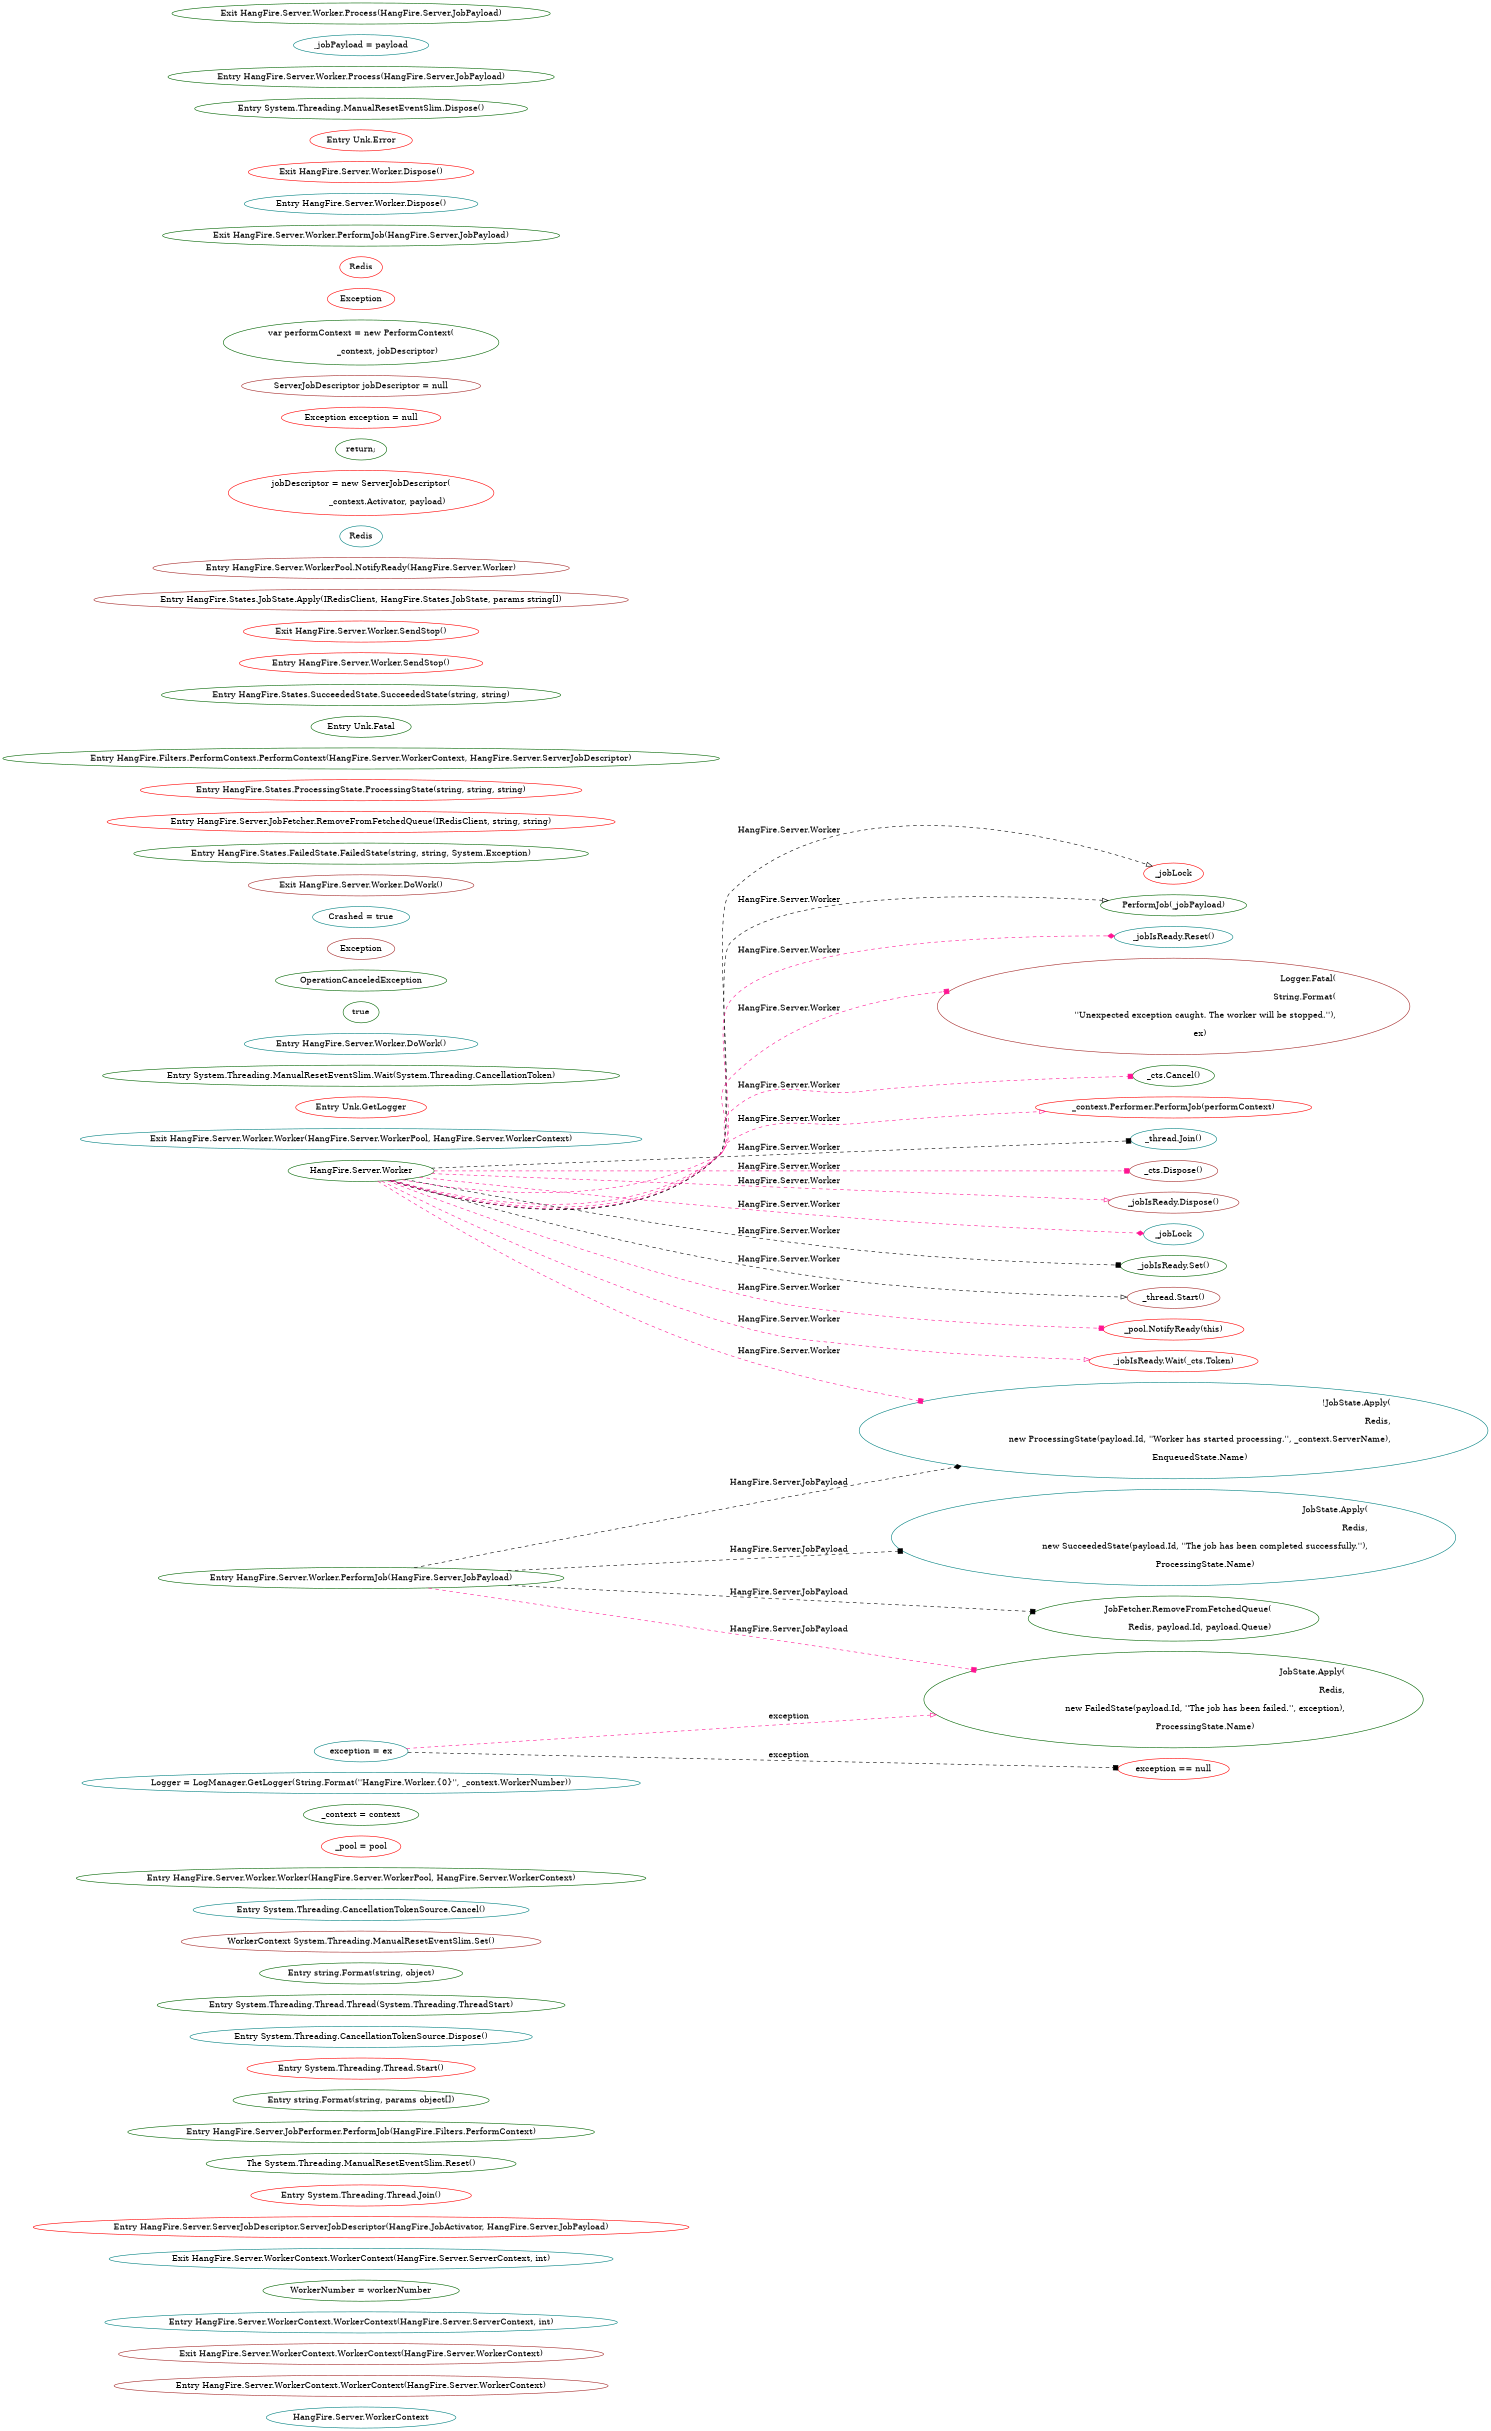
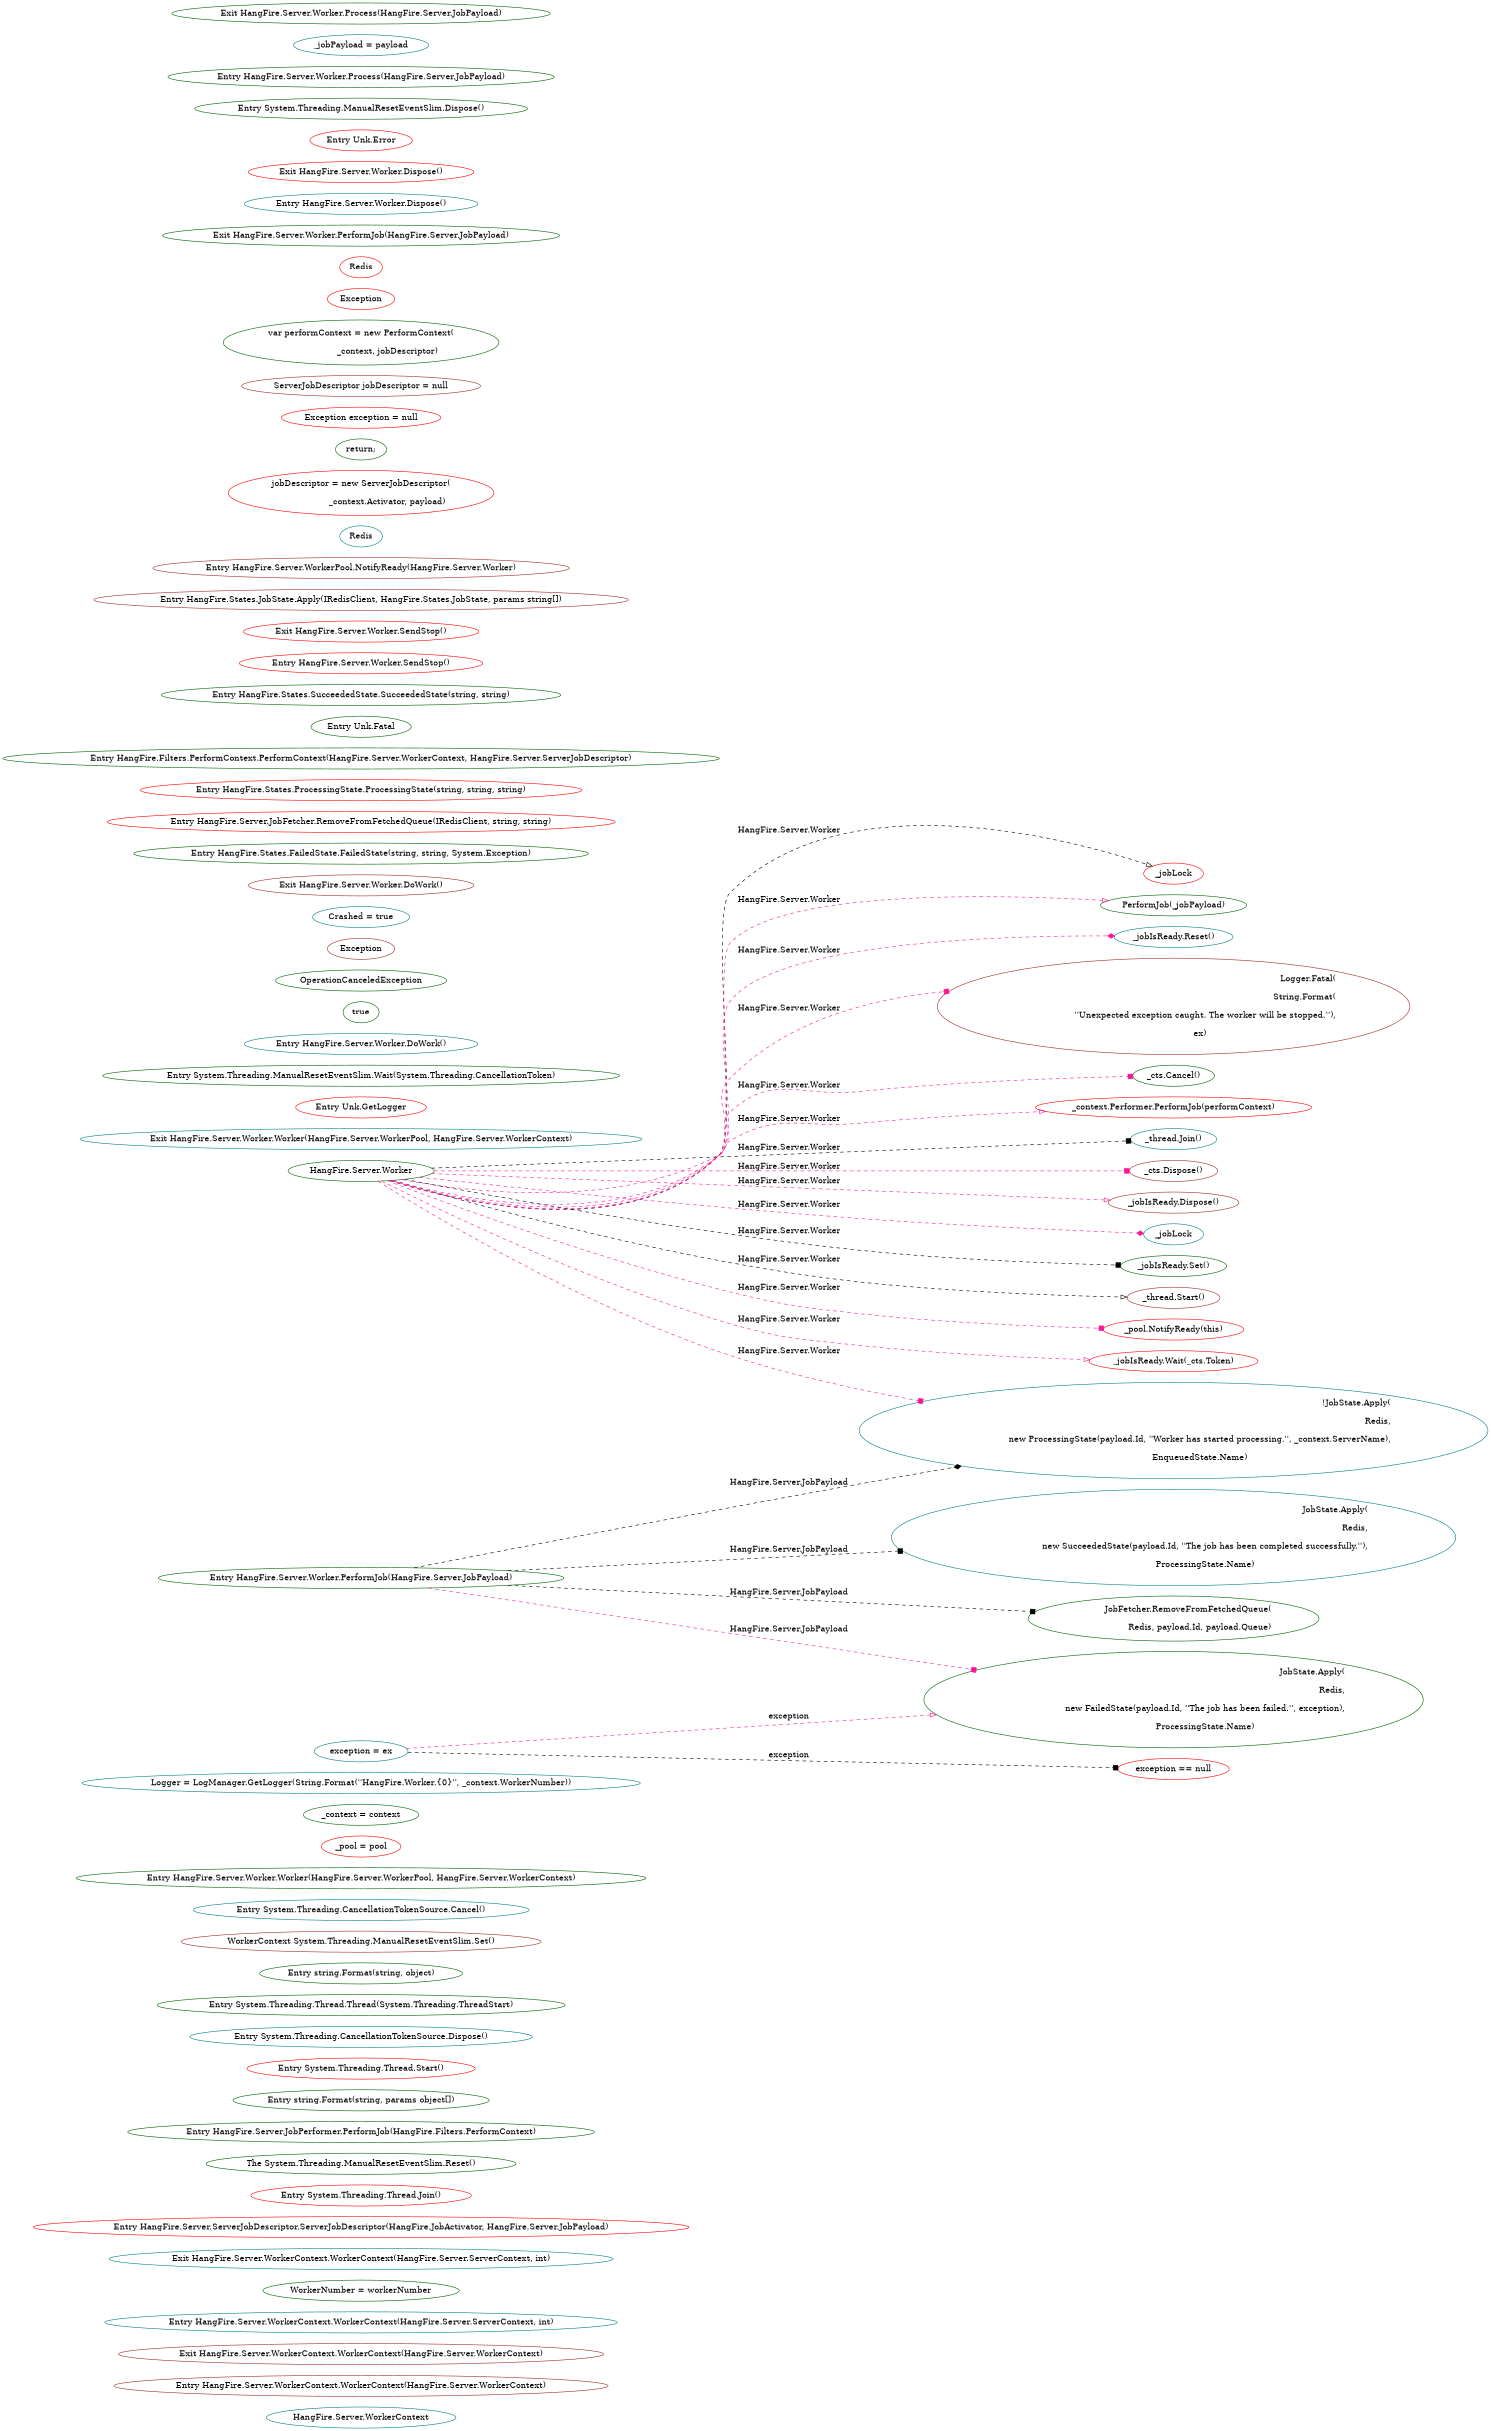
  digraph {
    rankdir=LR
    node [color=darkgreen cluster="HangFire.Server.Worker.PerformJob(HangFire.Server.JobPayload)" span="0-0" file="SqlWriteTransaction.cs"]
    edge [arrowhead=box color=deeppink style=dashed]
    n1 [color=teal label="HangFire.Server.WorkerContext" cluster="" span="" file=""]
    n2 [cluster="HangFire.Server.WorkerContext.WorkerContext(HangFire.Server.WorkerContext)" color=brown label="Entry HangFire.Server.WorkerContext.WorkerContext(HangFire.Server.WorkerContext)" span="8-8" file=""]
    n3 [cluster="HangFire.Server.WorkerContext.WorkerContext(HangFire.Server.WorkerContext)" color=brown label="Exit HangFire.Server.WorkerContext.WorkerContext(HangFire.Server.WorkerContext)" span="8-8" file=""]
    n4 [cluster="HangFire.Server.WorkerContext.WorkerContext(HangFire.Server.ServerContext, int)" color=teal label="Entry HangFire.Server.WorkerContext.WorkerContext(HangFire.Server.ServerContext, int)" span="13-13" file=""]
    n5 [cluster="HangFire.Server.WorkerContext.WorkerContext(HangFire.Server.ServerContext, int)" label="WorkerNumber = workerNumber" span="16-16" file=""]
    n6 [cluster="HangFire.Server.WorkerContext.WorkerContext(HangFire.Server.ServerContext, int)" color=teal label="Exit HangFire.Server.WorkerContext.WorkerContext(HangFire.Server.ServerContext, int)" span="13-13" file=""]
    n7 [cluster="HangFire.Server.ServerJobDescriptor.ServerJobDescriptor(HangFire.JobActivator, HangFire.Server.JobPayload)" color=red label="Entry HangFire.Server.ServerJobDescriptor.ServerJobDescriptor(HangFire.JobActivator, HangFire.Server.JobPayload)" span="10-10"]
    n8 [cluster="System.Threading.Thread.Join()" color=red label="Entry System.Threading.Thread.Join()"]
    n9 [cluster="System.Threading.ManualResetEventSlim.Reset()" label="The System.Threading.ManualResetEventSlim.Reset()"]
    n10 [cluster="HangFire.Server.JobPerformer.PerformJob(HangFire.Filters.PerformContext)" label="Entry HangFire.Server.JobPerformer.PerformJob(HangFire.Filters.PerformContext)" span="33-33"]
    n11 [cluster="string.Format(string, params object[])" label="Entry string.Format(string, params object[])"]
    n12 [cluster="System.Threading.Thread.Start()" color=red label="Entry System.Threading.Thread.Start()"]
    n13 [cluster="System.Threading.CancellationTokenSource.Dispose()" color=teal label="Entry System.Threading.CancellationTokenSource.Dispose()"]
    n14 [cluster="System.Threading.Thread.Thread(System.Threading.ThreadStart)" label="Entry System.Threading.Thread.Thread(System.Threading.ThreadStart)"]
    n15 [cluster="string.Format(string, object)" label="Entry string.Format(string, object)"]
    n16 [cluster="System.Threading.ManualResetEventSlim.Set()" color=brown label="WorkerContext System.Threading.ManualResetEventSlim.Set()"]
    n17 [cluster="System.Threading.CancellationTokenSource.Cancel()" color=teal label="Entry System.Threading.CancellationTokenSource.Cancel()"]
    n18 [cluster="HangFire.Server.Worker.Worker(HangFire.Server.WorkerPool, HangFire.Server.WorkerContext)" label="Entry HangFire.Server.Worker.Worker(HangFire.Server.WorkerPool, HangFire.Server.WorkerContext)" span="31-31"]
    n19 [cluster="HangFire.Server.Worker.Worker(HangFire.Server.WorkerPool, HangFire.Server.WorkerContext)" color=red label="_pool = pool" span="33-33"]
    n20 [cluster="HangFire.Server.Worker.Worker(HangFire.Server.WorkerPool, HangFire.Server.WorkerContext)" label="_context = context" span="34-34"]
    n21 [cluster="HangFire.Server.Worker.Worker(HangFire.Server.WorkerPool, HangFire.Server.WorkerContext)" color=teal label="Logger = LogManager.GetLogger(String.Format(''HangFire.Worker.{0}'', _context.WorkerNumber))" span="36-36"]
    n22 [cluster="HangFire.Server.Worker.Worker(HangFire.Server.WorkerPool, HangFire.Server.WorkerContext)" color=brown label="_thread.Start()" span="43-43"]
    n23 [cluster="HangFire.Server.Worker.Worker(HangFire.Server.WorkerPool, HangFire.Server.WorkerContext)" color=teal label="Exit HangFire.Server.Worker.Worker(HangFire.Server.WorkerPool, HangFire.Server.WorkerContext)" span="31-31"]
    n24 [cluster="Unk.GetLogger" color=red label="Entry Unk.GetLogger" span=""]
    n25 [cluster="System.Threading.ManualResetEventSlim.Wait(System.Threading.CancellationToken)" label="Entry System.Threading.ManualResetEventSlim.Wait(System.Threading.CancellationToken)"]
    n26 [cluster="HangFire.Server.Worker.DoWork()" color=teal label="Entry HangFire.Server.Worker.DoWork()" span="88-88"]
    n27 [cluster="HangFire.Server.Worker.DoWork()" label=true span="92-92"]
    n28 [cluster="HangFire.Server.Worker.DoWork()" color=red label="_pool.NotifyReady(this)" span="94-94"]
    n29 [cluster="HangFire.Server.Worker.DoWork()" label=OperationCanceledException span="104-104"]
    n30 [cluster="HangFire.Server.Worker.DoWork()" color=brown label=Exception span="107-107"]
    n31 [cluster="HangFire.Server.Worker.DoWork()" color=red label="_jobIsReady.Wait(_cts.Token)" span="95-95"]
    n32 [cluster="HangFire.Server.Worker.DoWork()" color=red label=_jobLock span="97-97"]
    n33 [cluster="HangFire.Server.Worker.DoWork()" label="PerformJob(_jobPayload)" span="99-99"]
    n34 [cluster="HangFire.Server.Worker.DoWork()" color=teal label="_jobIsReady.Reset()" span="100-100"]
    n35 [cluster="HangFire.Server.Worker.DoWork()" color=teal label="Crashed = true" span="109-109"]
    n36 [cluster="HangFire.Server.Worker.DoWork()" color=brown label="Logger.Fatal(\r\n                    String.Format(\r\n                        ''Unexpected exception caught. The worker will be stopped.''),\r\n                    ex)" span="110-113"]
    n37 [cluster="HangFire.Server.Worker.DoWork()" color=brown label="Exit HangFire.Server.Worker.DoWork()" span="88-88"]
    n38 [cluster="HangFire.States.FailedState.FailedState(string, string, System.Exception)" label="Entry HangFire.States.FailedState.FailedState(string, string, System.Exception)" span="10-10"]
    n39 [cluster="HangFire.Server.JobFetcher.RemoveFromFetchedQueue(IRedisClient, string, string)" color=red label="Entry HangFire.Server.JobFetcher.RemoveFromFetchedQueue(IRedisClient, string, string)" span="90-90"]
    n40 [cluster="HangFire.States.ProcessingState.ProcessingState(string, string, string)" color=red label="Entry HangFire.States.ProcessingState.ProcessingState(string, string, string)" span="10-10"]
    n41 [cluster="HangFire.Filters.PerformContext.PerformContext(HangFire.Server.WorkerContext, HangFire.Server.ServerJobDescriptor)" label="Entry HangFire.Filters.PerformContext.PerformContext(HangFire.Server.WorkerContext, HangFire.Server.ServerJobDescriptor)" span="13-13"]
    n42 [cluster="Unk.Fatal" label="Entry Unk.Fatal" span=""]
    n43 [cluster="HangFire.States.SucceededState.SucceededState(string, string)" label="Entry HangFire.States.SucceededState.SucceededState(string, string)" span="12-12"]
    n44 [cluster="HangFire.Server.Worker.SendStop()" color=red label="Entry HangFire.Server.Worker.SendStop()" span="46-46"]
    n45 [cluster="HangFire.Server.Worker.SendStop()" label="_cts.Cancel()" span="48-48"]
    n46 [cluster="HangFire.Server.Worker.SendStop()" color=red label="Exit HangFire.Server.Worker.SendStop()" span="46-46"]
    n47 [cluster="HangFire.States.JobState.Apply(IRedisClient, HangFire.States.JobState, params string[])" color=brown label="Entry HangFire.States.JobState.Apply(IRedisClient, HangFire.States.JobState, params string[])" span="47-47"]
    n48 [cluster="HangFire.Server.WorkerPool.NotifyReady(HangFire.Server.Worker)" color=brown label="Entry HangFire.Server.WorkerPool.NotifyReady(HangFire.Server.Worker)" span="81-81"]
    n49 [label="Entry HangFire.Server.Worker.PerformJob(HangFire.Server.JobPayload)" span="118-118"]
    n50 [color=teal label="!JobState.Apply(\r\n                    Redis,\r\n                    new ProcessingState(payload.Id, ''Worker has started processing.'', _context.ServerName),\r\n                    EnqueuedState.Name)" span="122-125"]
    n51 [color=teal label="JobState.Apply(\r\n                        Redis,\r\n                        new SucceededState(payload.Id, ''The job has been completed successfully.''),\r\n                        ProcessingState.Name)" span="169-172"]
    n52 [label="JobState.Apply(\r\n                        Redis,\r\n                        new FailedState(payload.Id, ''The job has been failed.'', exception),\r\n                        ProcessingState.Name)" span="176-179"]
    n53 [label="JobFetcher.RemoveFromFetchedQueue(\r\n                    Redis, payload.Id, payload.Queue)" span="187-188"]
    n54 [color=teal label=Redis span="120-120"]
    n55 [color=red label="jobDescriptor = new ServerJobDescriptor(\r\n                    _context.Activator, payload)" span="141-142"]
    n56 [label="return;" span="127-127"]
    n57 [color=red label="Exception exception = null" span="136-136"]
    n58 [color=brown label="ServerJobDescriptor jobDescriptor = null" span="138-138"]
    n59 [label="var performContext = new PerformContext(\r\n                    _context, jobDescriptor)" span="144-145"]
    n60 [color=red label="_context.Performer.PerformJob(performContext)" span="147-147"]
    n61 [color=red label=Exception span="149-149"]
    n62 [color=red label=Redis span="165-165"]
    n63 [color=teal label="exception = ex" span="151-151"]
    n64 [color=red label="exception == null" span="167-167"]
    n65 [label="Exit HangFire.Server.Worker.PerformJob(HangFire.Server.JobPayload)" span="118-118"]
    n66 [cluster="HangFire.Server.Worker.Dispose()" color=teal label="Entry HangFire.Server.Worker.Dispose()" span="79-79"]
    n67 [cluster="HangFire.Server.Worker.Dispose()" color=teal label="_thread.Join()" span="81-81"]
    n68 [cluster="HangFire.Server.Worker.Dispose()" color=brown label="_cts.Dispose()" span="83-83"]
    n69 [cluster="HangFire.Server.Worker.Dispose()" color=brown label="_jobIsReady.Dispose()" span="84-84"]
    n70 [cluster="HangFire.Server.Worker.Dispose()" color=red label="Exit HangFire.Server.Worker.Dispose()" span="79-79"]
    n71 [cluster="Unk.Error" color=red label="Entry Unk.Error" span=""]
    n72 [cluster="System.Threading.ManualResetEventSlim.Dispose()" label="Entry System.Threading.ManualResetEventSlim.Dispose()"]
    n73 [cluster="HangFire.Server.Worker.Process(HangFire.Server.JobPayload)" label="Entry HangFire.Server.Worker.Process(HangFire.Server.JobPayload)" span="69-69"]
    n74 [cluster="HangFire.Server.Worker.Process(HangFire.Server.JobPayload)" color=teal label=_jobLock span="71-71"]
    n75 [cluster="HangFire.Server.Worker.Process(HangFire.Server.JobPayload)" color=teal label="_jobPayload = payload" span="73-73"]
    n76 [cluster="HangFire.Server.Worker.Process(HangFire.Server.JobPayload)" label="_jobIsReady.Set()" span="76-76"]
    n77 [cluster="HangFire.Server.Worker.Process(HangFire.Server.JobPayload)" label="Exit HangFire.Server.Worker.Process(HangFire.Server.JobPayload)" span="69-69"]
    n78 [label="HangFire.Server.Worker" cluster="" span=""]
    n49 -> n50 [arrowhead=diamond color=black label="HangFire.Server.JobPayload"]
    n49 -> n51 [color=black label="HangFire.Server.JobPayload"]
    n49 -> n52 [label="HangFire.Server.JobPayload"]
    n49 -> n53 [color=black label="HangFire.Server.JobPayload"]
    n63 -> n52 [arrowhead=onormal label=exception]
    n63 -> n64 [color=black label=exception]
    n78 -> n22 [arrowhead=onormal color=black label="HangFire.Server.Worker"]
    n78 -> n28 [label="HangFire.Server.Worker"]
    n78 -> n31 [arrowhead=onormal label="HangFire.Server.Worker"]
    n78 -> n32 [arrowhead=onormal color=black label="HangFire.Server.Worker"]
-   n78 -> n33 [arrowhead=onormal color=black label="HangFire.Server.Worker"]
+   n78 -> n33 [arrowhead=onormal label="HangFire.Server.Worker"]
    n78 -> n34 [arrowhead=diamond label="HangFire.Server.Worker"]
    n78 -> n36 [label="HangFire.Server.Worker"]
    n78 -> n45 [label="HangFire.Server.Worker"]
    n78 -> n50 [label="HangFire.Server.Worker"]
    n78 -> n60 [arrowhead=onormal label="HangFire.Server.Worker"]
    n78 -> n67 [color=black label="HangFire.Server.Worker"]
    n78 -> n68 [label="HangFire.Server.Worker"]
    n78 -> n69 [arrowhead=onormal label="HangFire.Server.Worker"]
    n78 -> n74 [arrowhead=diamond label="HangFire.Server.Worker"]
    n78 -> n76 [color=black label="HangFire.Server.Worker"]
  }
